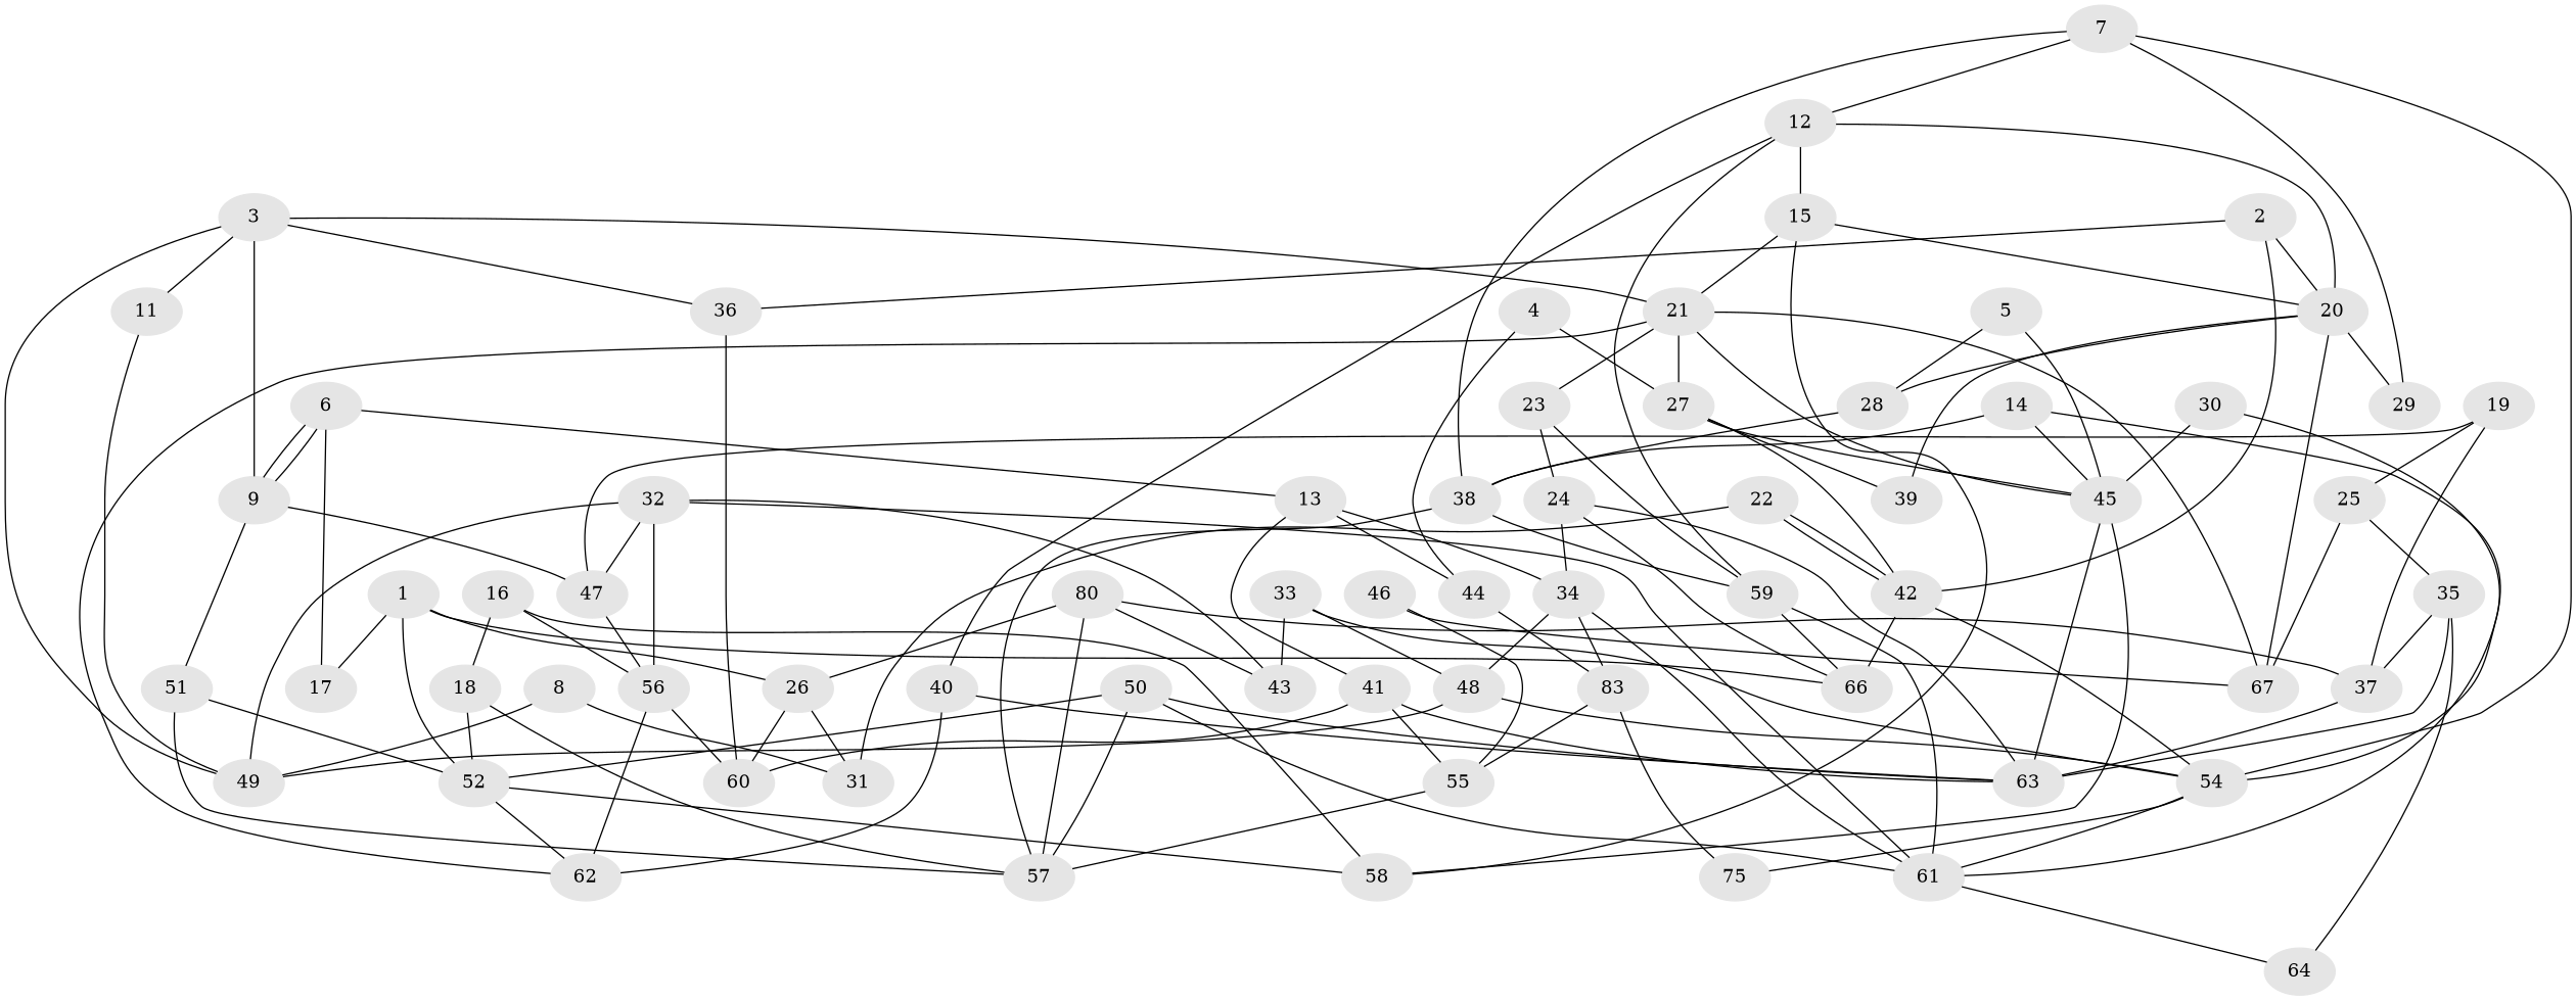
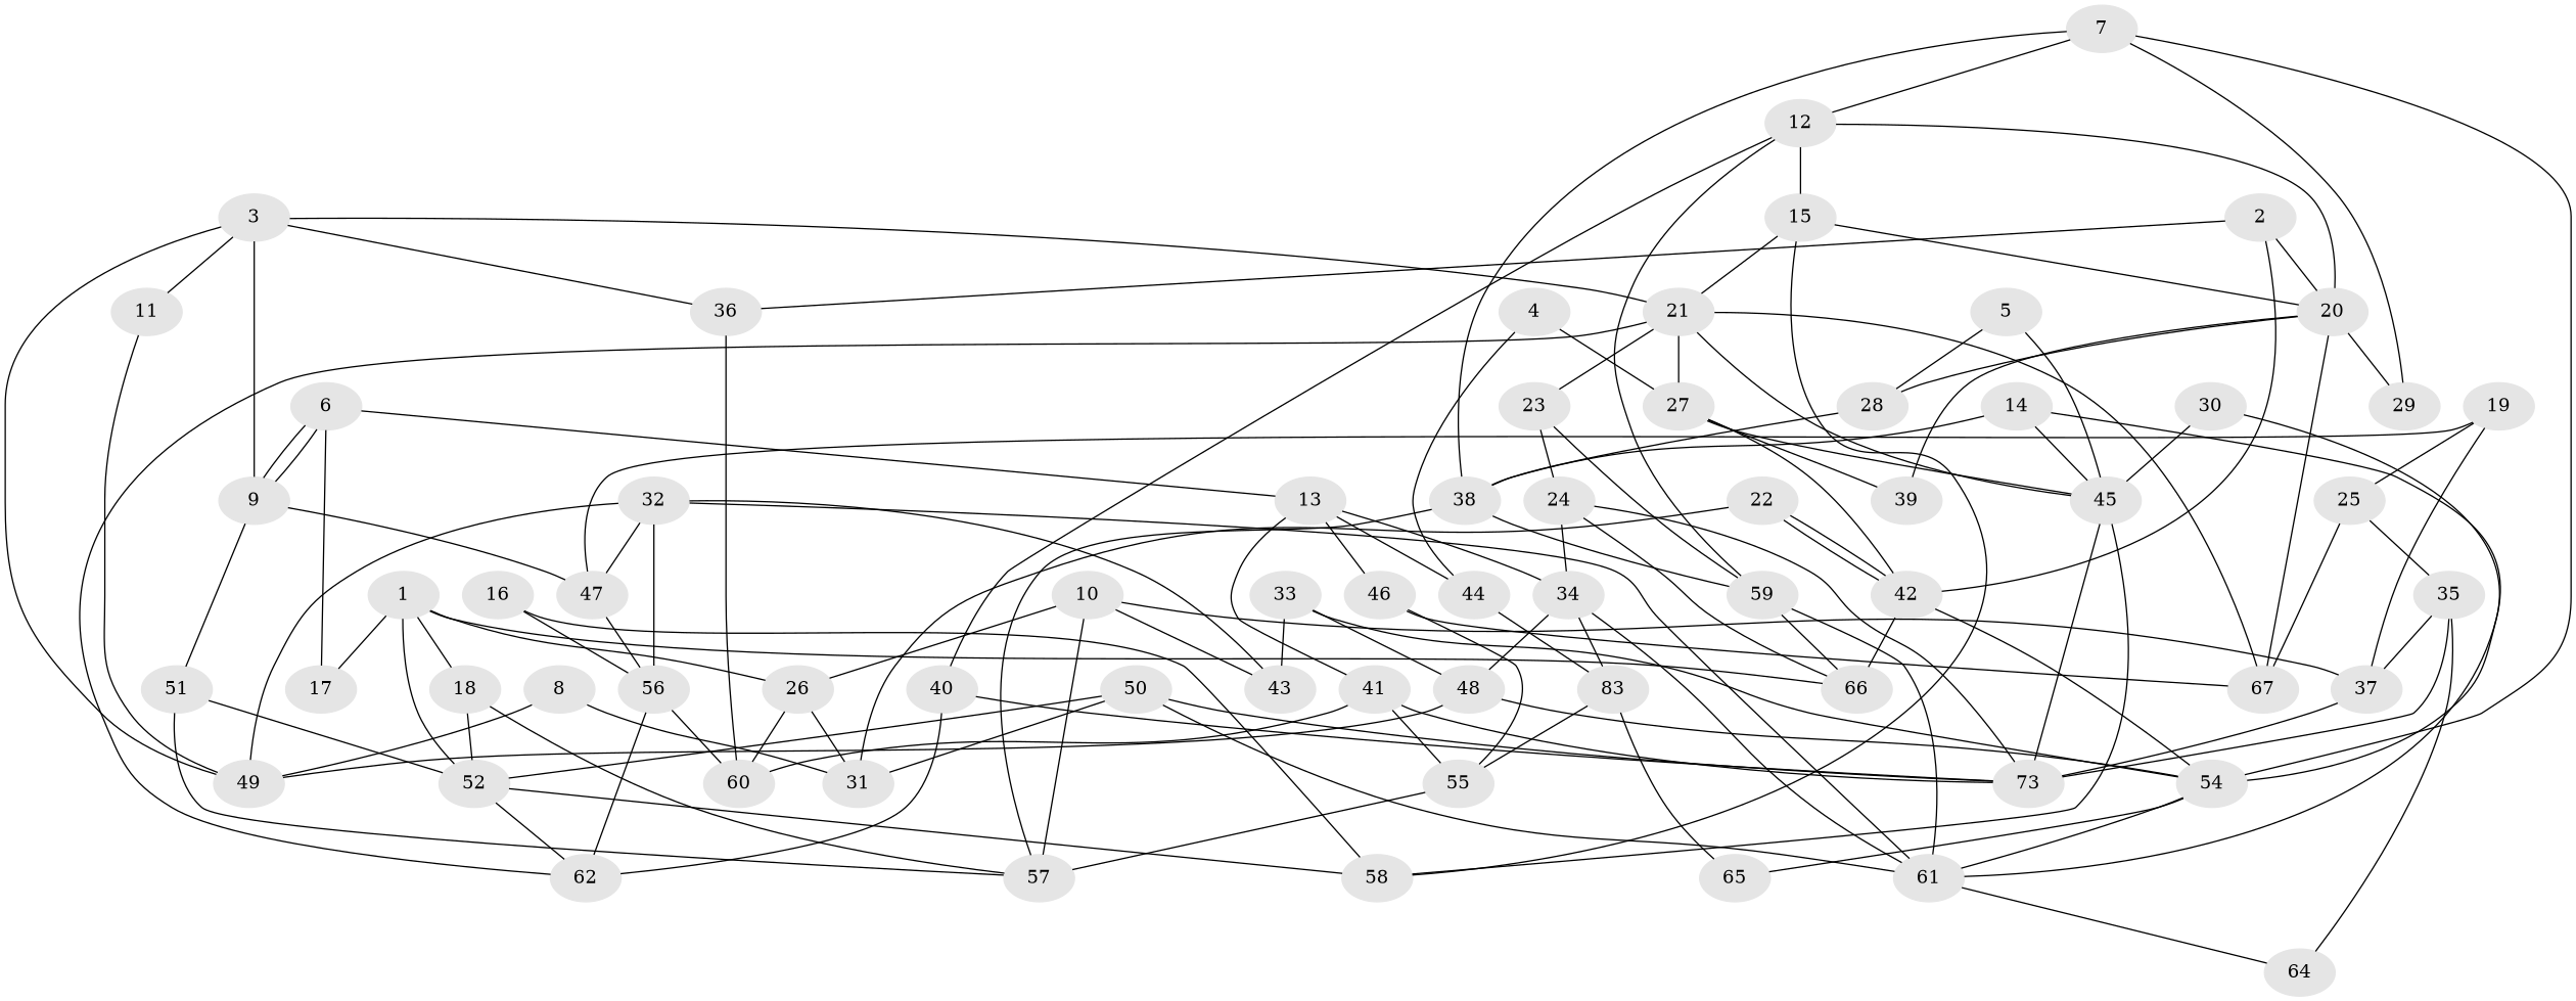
  graph {
    node [color=gray90 style=filled]
    1
    17
    26
    52
    66
    31
    60
    58
    62
    2
    20
    36
    42
    28
    29
    39
    67
    54
    3
    9
    11
    21
    49
    47
    51
    27
    45
    23
    4
    44
    n31 [label=83]
    5
    38
-   63
+   63 [label=73]
    6
    13
    34
    41
    46
    7
    12
    15
    40
    59
    57
    61
-   65 [label=75]
+   65
    8
    56
-   10 [label=80]
+   10
    37
    43
    48
    55
    14
    64
    16
    18
    19
    25
    35
    24
    22
    30
    32
    33
    50
    1 -- 17
    1 -- 26
    1 -- 52
    1 -- 66
    26 -- 31
    26 -- 60
    52 -- 58
    52 -- 62
    2 -- 20
    2 -- 36
    2 -- 42
    20 -- 28
    20 -- 29
    20 -- 39
    20 -- 67
    36 -- 60
    42 -- 66
    42 -- 54
    28 -- 38
    54 -- 61
    54 -- 65
    3 -- 36
    3 -- 9
    3 -- 11
    3 -- 21
    3 -- 49
    9 -- 47
    9 -- 51
    11 -- 49
    21 -- 62
    21 -- 67
    21 -- 27
    21 -- 45
    21 -- 23
    47 -- 56
    51 -- 52
    51 -- 57
    27 -- 42
    27 -- 39
    27 -- 45
    45 -- 58
    45 -- 63
    23 -- 59
    23 -- 24
    4 -- 27
    4 -- 44
    44 -- n31
    n31 -- 65
    n31 -- 55
    5 -- 28
    5 -- 45
    38 -- 59
    38 -- 57
    6 -- 17
    6 -- 9
    6 -- 9
    6 -- 13
    13 -- 44
    13 -- 34
    13 -- 41
+   13 -- 46
    34 -- n31
    34 -- 61
    34 -- 48
    41 -- 60
    41 -- 63
    41 -- 55
    46 -- 67
    46 -- 55
    7 -- 29
    7 -- 54
    7 -- 38
    7 -- 12
    12 -- 20
    12 -- 15
    12 -- 40
    12 -- 59
    15 -- 58
    15 -- 20
    15 -- 21
    40 -- 62
    40 -- 63
    59 -- 66
    59 -- 61
    61 -- 64
    8 -- 31
    8 -- 49
    56 -- 60
    56 -- 62
    10 -- 26
    10 -- 57
    10 -- 37
    10 -- 43
    37 -- 63
    48 -- 54
    48 -- 49
    55 -- 57
    14 -- 45
    14 -- 38
    14 -- 61
    16 -- 58
    16 -- 56
-   16 -- 18
+   1 -- 18
    18 -- 52
    18 -- 57
    19 -- 47
    19 -- 37
    19 -- 25
    25 -- 67
    25 -- 35
    35 -- 63
    35 -- 37
    35 -- 64
    24 -- 66
    24 -- 63
    24 -- 34
    22 -- 31
    22 -- 42
    22 -- 42
    30 -- 54
    30 -- 45
    32 -- 49
    32 -- 47
    32 -- 61
    32 -- 56
    32 -- 43
    33 -- 54
    33 -- 43
    33 -- 48
    50 -- 52
    50 -- 63
-   50 -- 57
+   50 -- 31
    50 -- 61
  }
